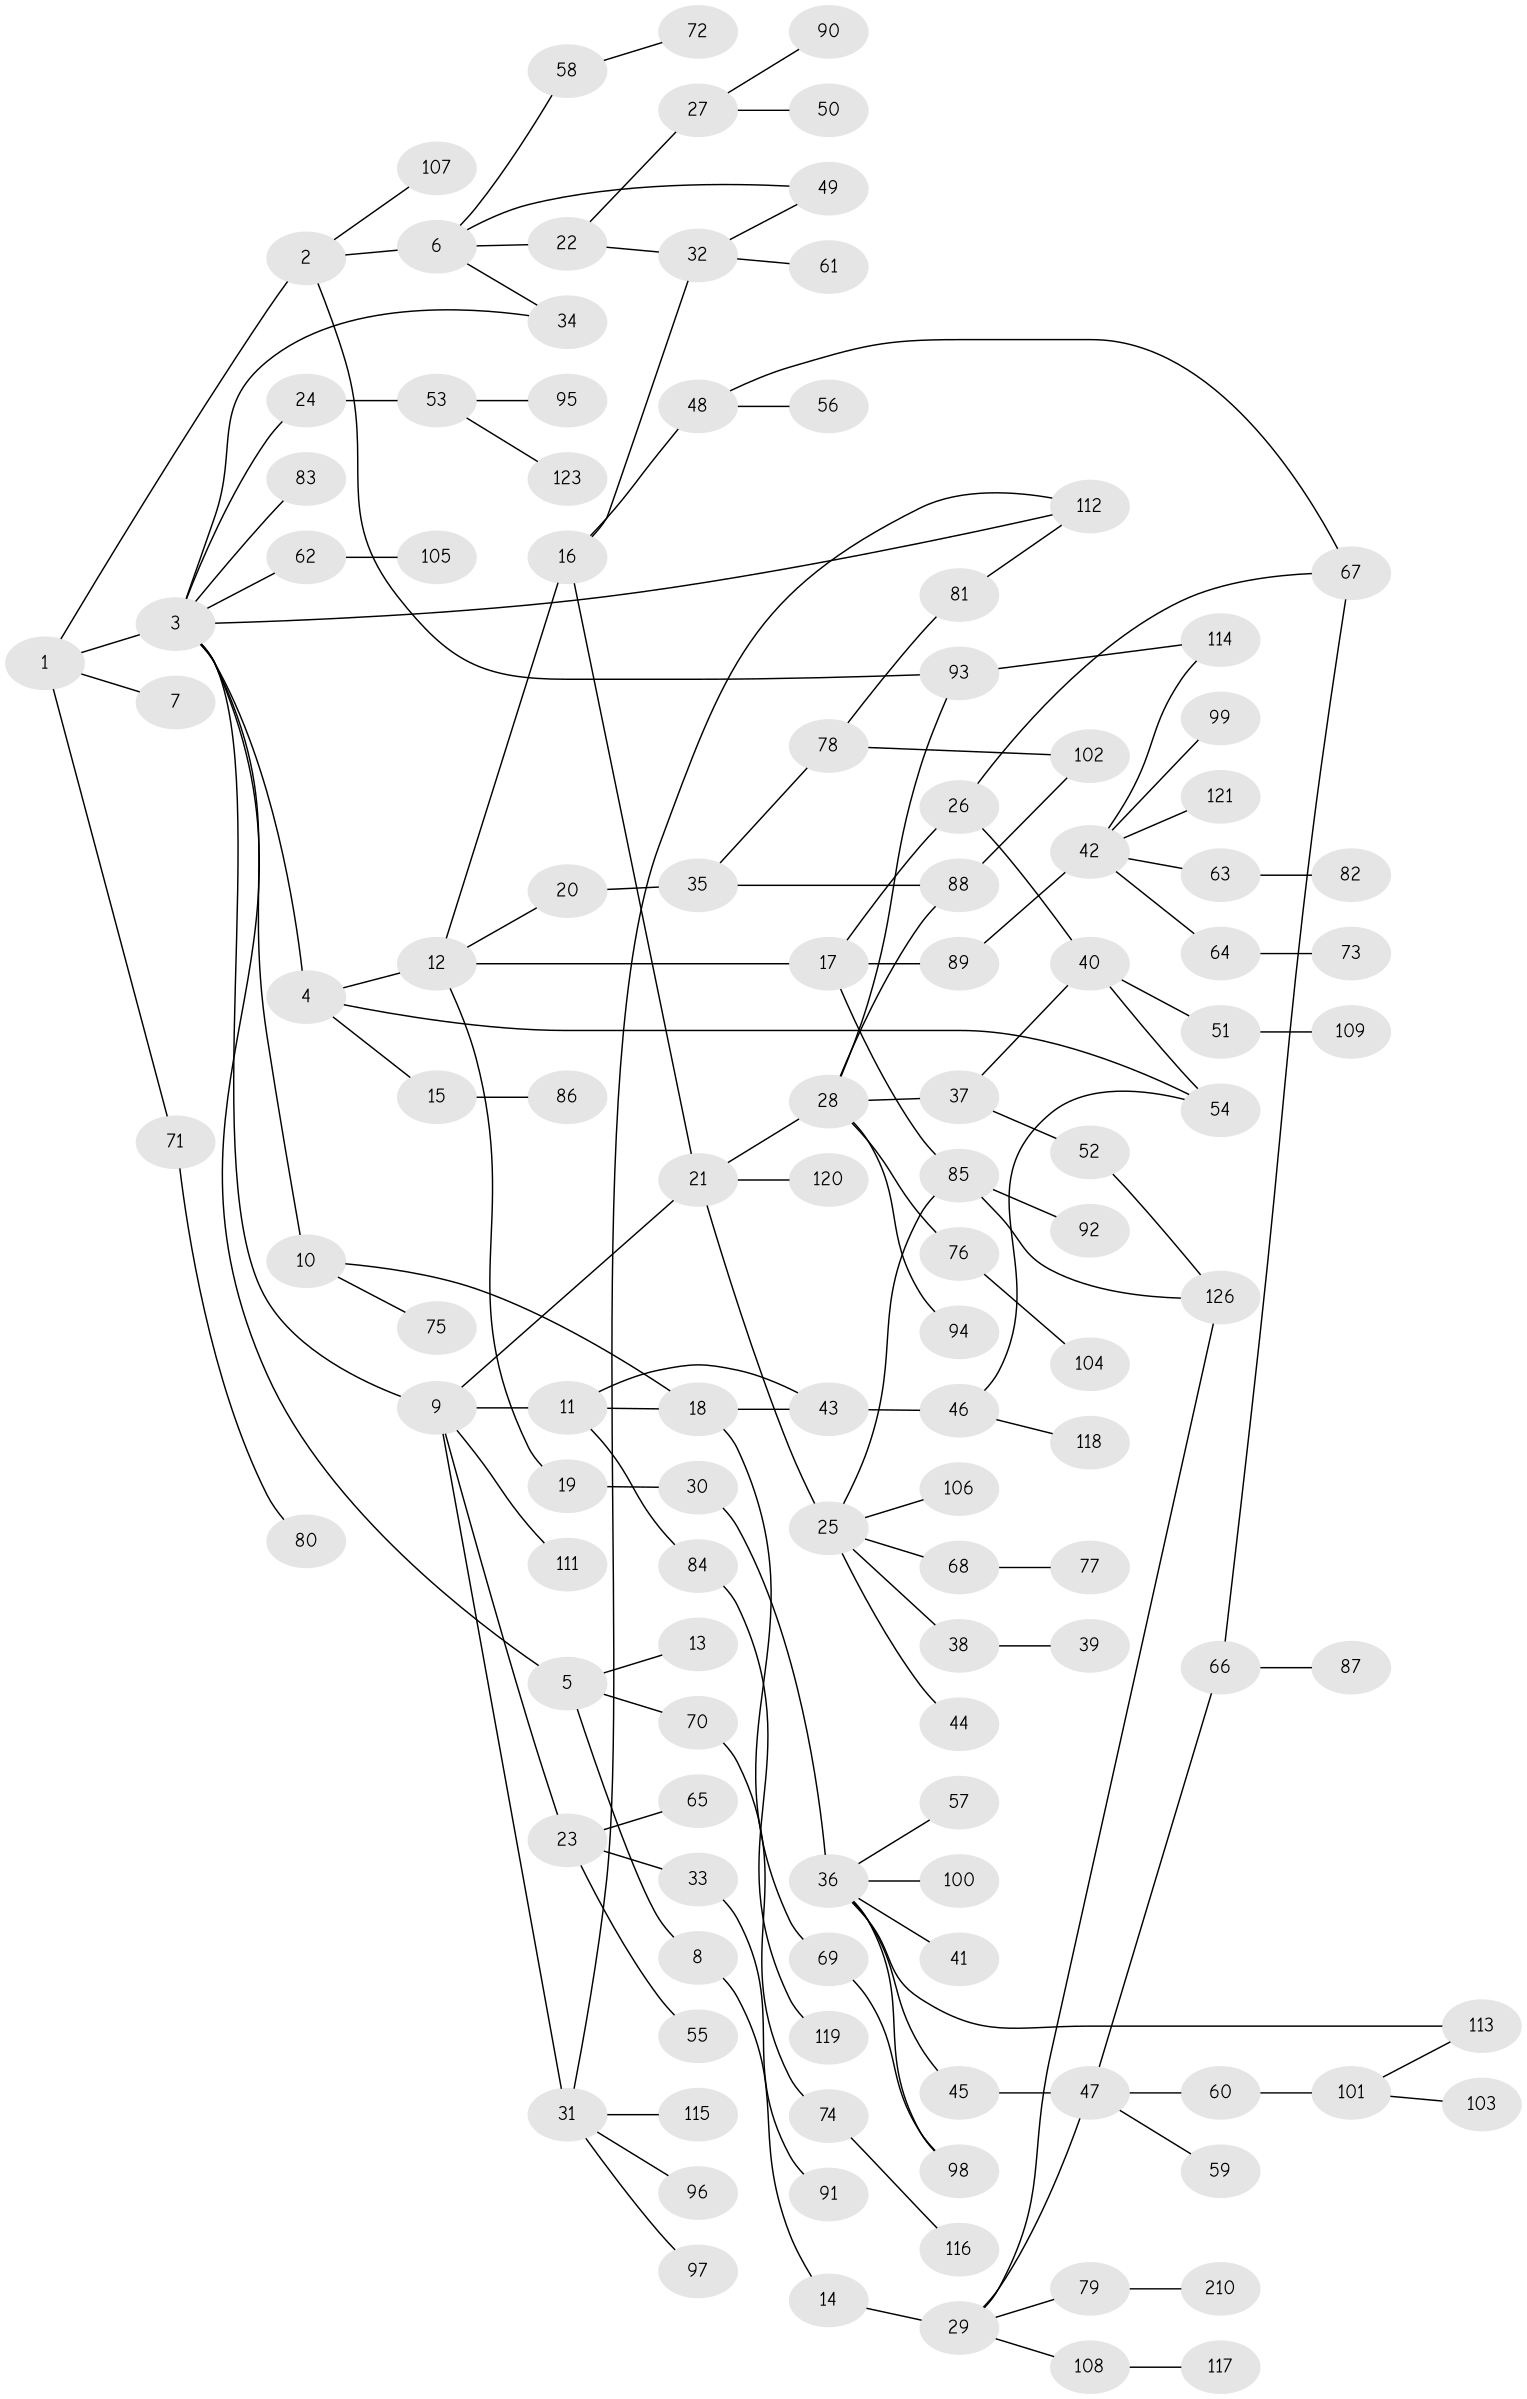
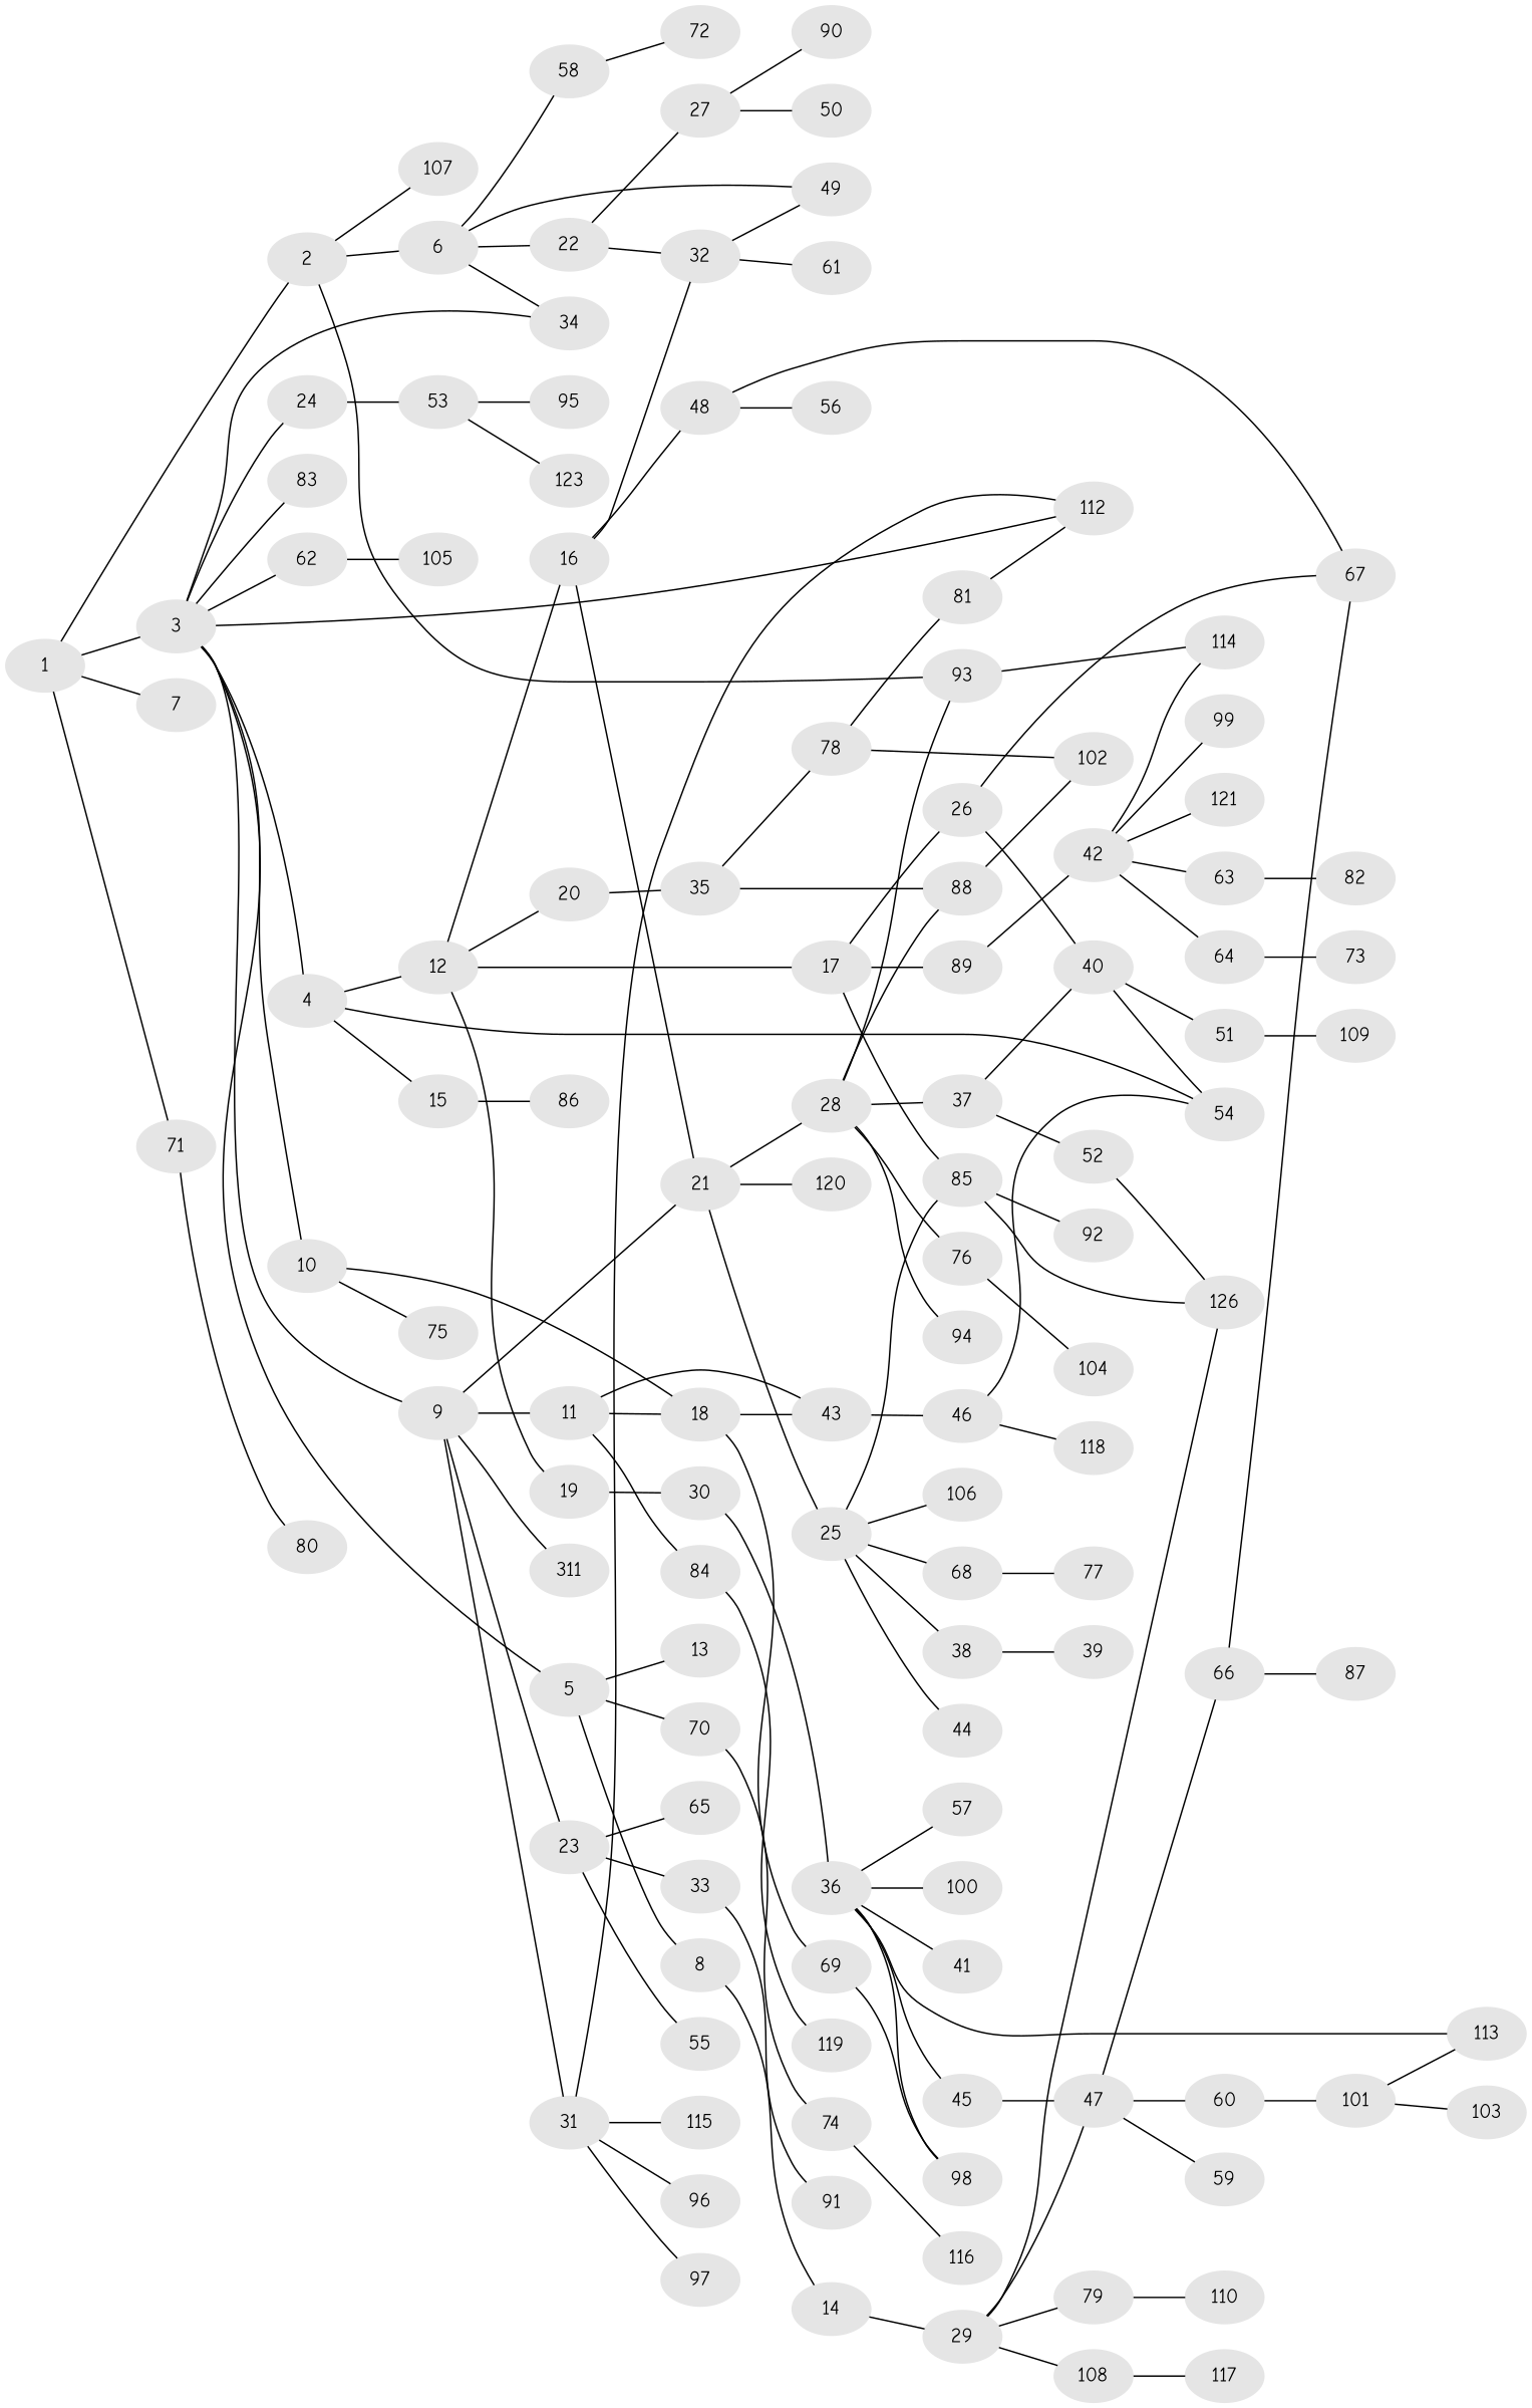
  graph {
    fontname="Comic Neue"
    rankdir=LR
    node [color=gray90 fontname="Comic Neue" style=filled]
    edge [fontname="Comic Neue"]
    1
    2
    3
    7
    71
    6
    93
    107
    4
    5
    9
    10
    24
    34
    62
    83
    112
    80
    22
    49
    58
    114
    12
    15
    54
    8
    13
    70
    11
    21
    23
    31
-   111
+   111 [label=311]
    18
    75
    53
    105
    16
    17
    19
    20
    86
    14
    74
    32
    27
    72
    29
    43
    84
    25
    28
    120
    33
    55
    65
    96
    97
    115
    69
    46
    119
    48
    26
    85
    89
    30
    35
    47
    79
    108
    n72 [label=126]
    61
    67
    56
    40
    42
    63
    64
    99
    121
    92
    98
    36
    88
    78
    38
    44
    68
    106
    37
    76
    94
    50
    90
    91
    95
    123
    39
    77
    51
    52
    104
    102
    59
    60
    66
-   110 [label=210]
+   110
    117
    41
    45
    57
    100
    113
    81
    109
    82
    73
    118
    101
    87
    103
    116
    1 -- 2
    1 -- 3
    1 -- 7
    1 -- 71
    2 -- 6
    2 -- 93
    2 -- 107
    3 -- 4
    3 -- 5
    3 -- 9
    3 -- 10
    3 -- 24
    3 -- 34
    3 -- 62
    3 -- 83
    3 -- 112
    71 -- 80
    6 -- 34
    6 -- 22
    6 -- 49
    6 -- 58
    93 -- 114
    4 -- 12
    4 -- 15
    4 -- 54
    5 -- 8
    5 -- 13
    5 -- 70
    9 -- 11
    9 -- 21
    9 -- 23
    9 -- 31
    9 -- 111
    10 -- 18
    10 -- 75
    24 -- 53
    62 -- 105
    22 -- 32
    22 -- 27
    58 -- 72
    12 -- 16
    12 -- 17
    12 -- 19
    12 -- 20
    15 -- 86
    8 -- 14
    70 -- 74
    11 -- 18
    11 -- 43
    11 -- 84
    21 -- 25
    21 -- 28
    21 -- 120
    23 -- 33
    23 -- 55
    23 -- 65
    31 -- 112
    31 -- 96
    31 -- 97
    31 -- 115
    18 -- 43
    18 -- 69
    53 -- 95
    53 -- 123
    16 -- 21
    16 -- 32
    16 -- 48
    17 -- 26
    17 -- 85
    17 -- 89
    19 -- 30
    20 -- 35
    14 -- 29
    74 -- 116
    32 -- 49
    32 -- 61
    27 -- 50
    27 -- 90
    29 -- 47
    29 -- 79
    29 -- 108
    29 -- n72
    43 -- 46
    84 -- 119
    25 -- 85
    25 -- 38
    25 -- 44
    25 -- 68
    25 -- 106
    28 -- 93
    28 -- 88
    28 -- 37
    28 -- 76
    28 -- 94
    33 -- 91
    69 -- 98
    46 -- 54
    46 -- 118
    48 -- 67
    48 -- 56
    26 -- 67
    26 -- 40
    85 -- n72
    85 -- 92
    89 -- 42
    30 -- 36
    35 -- 88
    35 -- 78
    47 -- 59
    47 -- 60
    47 -- 66
    79 -- 110
    108 -- 117
    40 -- 54
    40 -- 51
    42 -- 114
    42 -- 63
    42 -- 64
    42 -- 99
    42 -- 121
    63 -- 82
    64 -- 73
    36 -- 98
    36 -- 41
    36 -- 45
    36 -- 57
    36 -- 100
    36 -- 113
    88 -- 102
    78 -- 102
    78 -- 81
    38 -- 39
    68 -- 77
    37 -- 40
    37 -- 52
    76 -- 104
    51 -- 109
    52 -- n72
    60 -- 101
    66 -- 67
    66 -- 87
    45 -- 47
    81 -- 112
    101 -- 113
    101 -- 103
  }
